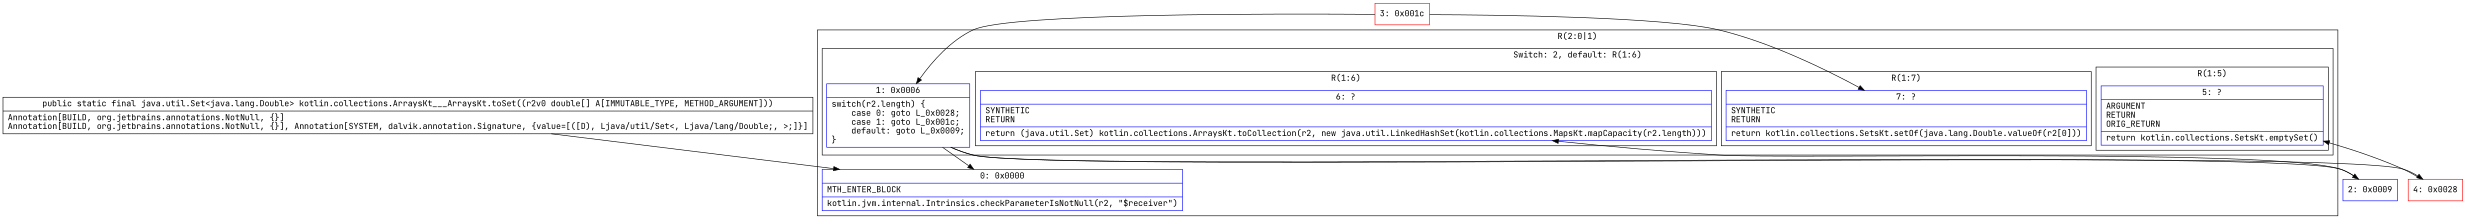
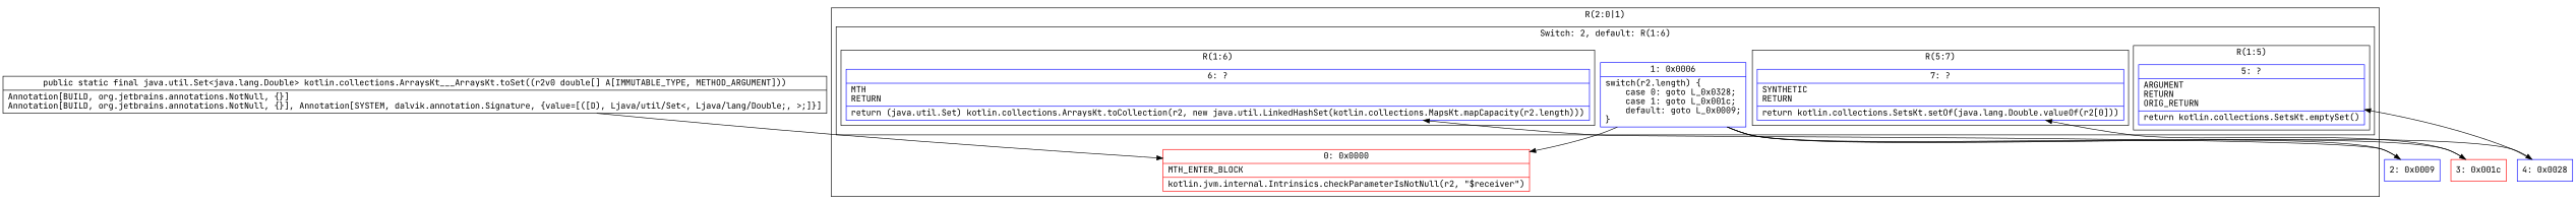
  digraph {
    fontname="JetBrains Mono"
    node [color=blue fontname="JetBrains Mono" shape=record]
    edge [fontname="JetBrains Mono"]
    n1 [label="{5\:\ ?|ARGUMENT\lRETURN\lORIG_RETURN\l|return kotlin.collections.SetsKt.emptySet()\l}"]
    n2 [label="{7\:\ ?|SYNTHETIC\lRETURN\l|return kotlin.collections.SetsKt.setOf(java.lang.Double.valueOf(r2[0]))\l}"]
-   n3 [label="{6\:\ ?|SYNTHETIC\lRETURN\l|return (java.util.Set) kotlin.collections.ArraysKt.toCollection(r2, new java.util.LinkedHashSet(kotlin.collections.MapsKt.mapCapacity(r2.length)))\l}"]
-   n4 [label="{1\:\ 0x0006|switch(r2.length) \{\l    case 0: goto L_0x0028;\l    case 1: goto L_0x001c;\l    default: goto L_0x0009;\l\}\l}"]
-   n5 [label="{0\:\ 0x0000|MTH_ENTER_BLOCK\l|kotlin.jvm.internal.Intrinsics.checkParameterIsNotNull(r2, \"$receiver\")\l}"]
+   n3 [label="{6\:\ ?|MTH\lRETURN\l|return (java.util.Set) kotlin.collections.ArraysKt.toCollection(r2, new java.util.LinkedHashSet(kotlin.collections.MapsKt.mapCapacity(r2.length)))\l}"]
+   n4 [label="{1\:\ 0x0006|switch(r2.length) \{\l    case 0: goto L_0x0328;\l    case 1: goto L_0x001c;\l    default: goto L_0x0009;\l\}\l}"]
+   n5 [color=red label="{0\:\ 0x0000|MTH_ENTER_BLOCK\l|kotlin.jvm.internal.Intrinsics.checkParameterIsNotNull(r2, \"$receiver\")\l}"]
    n6 [label="{2\:\ 0x0009}"]
    n7 [color=red label="{3\:\ 0x001c}"]
-   n8 [color=red label="{4\:\ 0x0028}"]
+   n8 [label="{4\:\ 0x0028}"]
    n9 [label="{public static final java.util.Set\<java.lang.Double\> kotlin.collections.ArraysKt___ArraysKt.toSet((r2v0 double[] A[IMMUTABLE_TYPE, METHOD_ARGUMENT]))  | Annotation[BUILD, org.jetbrains.annotations.NotNull, \{\}]\lAnnotation[BUILD, org.jetbrains.annotations.NotNull, \{\}], Annotation[SYSTEM, dalvik.annotation.Signature, \{value=[([D), Ljava\/util\/Set\<, Ljava\/lang\/Double;, \>;]\}]\l}" color=""]
    subgraph cluster_1 {
      label="R(2:0|1)"
      n5
      subgraph cluster_2 {
        label="Switch: 2, default: R(1:6)"
        n4
        subgraph cluster_3 {
          label="R(1:5)"
          n1
        }
        subgraph cluster_4 {
-         label="R(1:7)"
+         label="R(5:7)"
          n2
        }
        subgraph cluster_5 {
          label="R(1:6)"
          n3
        }
      }
    }
    n4 -> n5
    n4 -> n6
-   n7 -> n4
+   n4 -> n7
    n4 -> n8
    n6 -> n3
    n7 -> n2
    n8 -> n1
    n9 -> n5
  }
